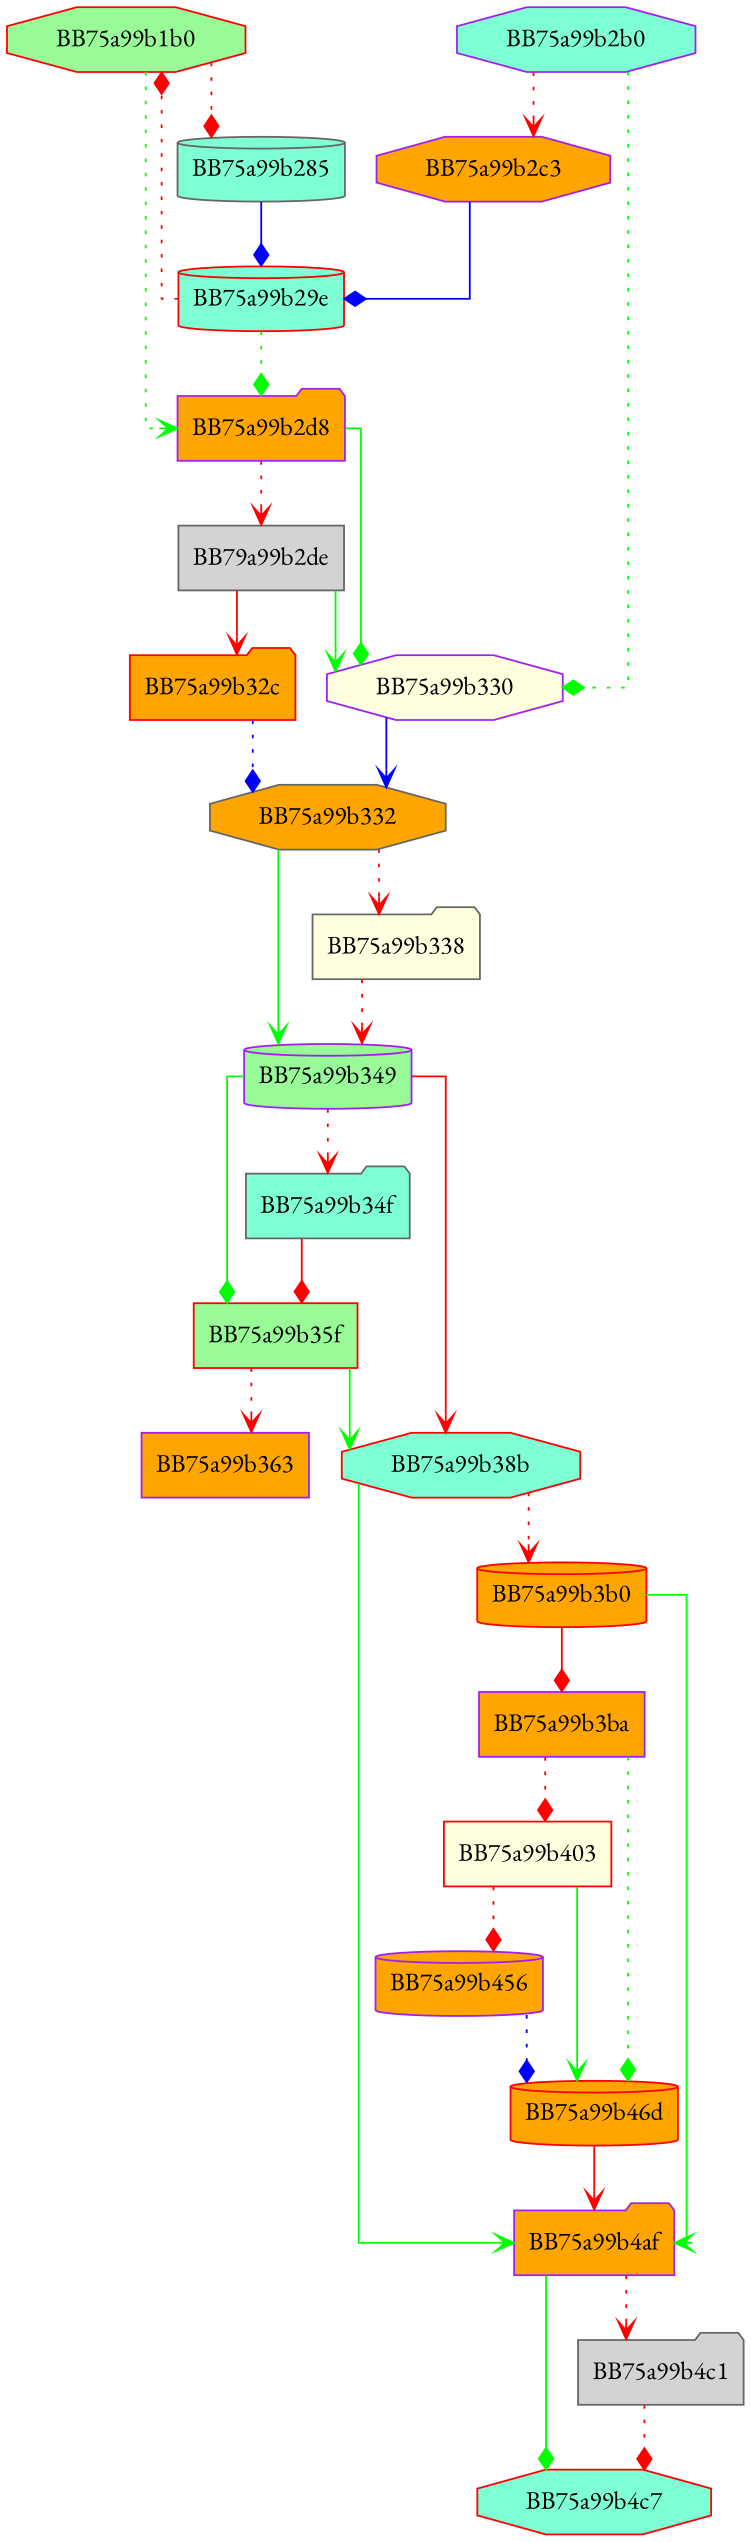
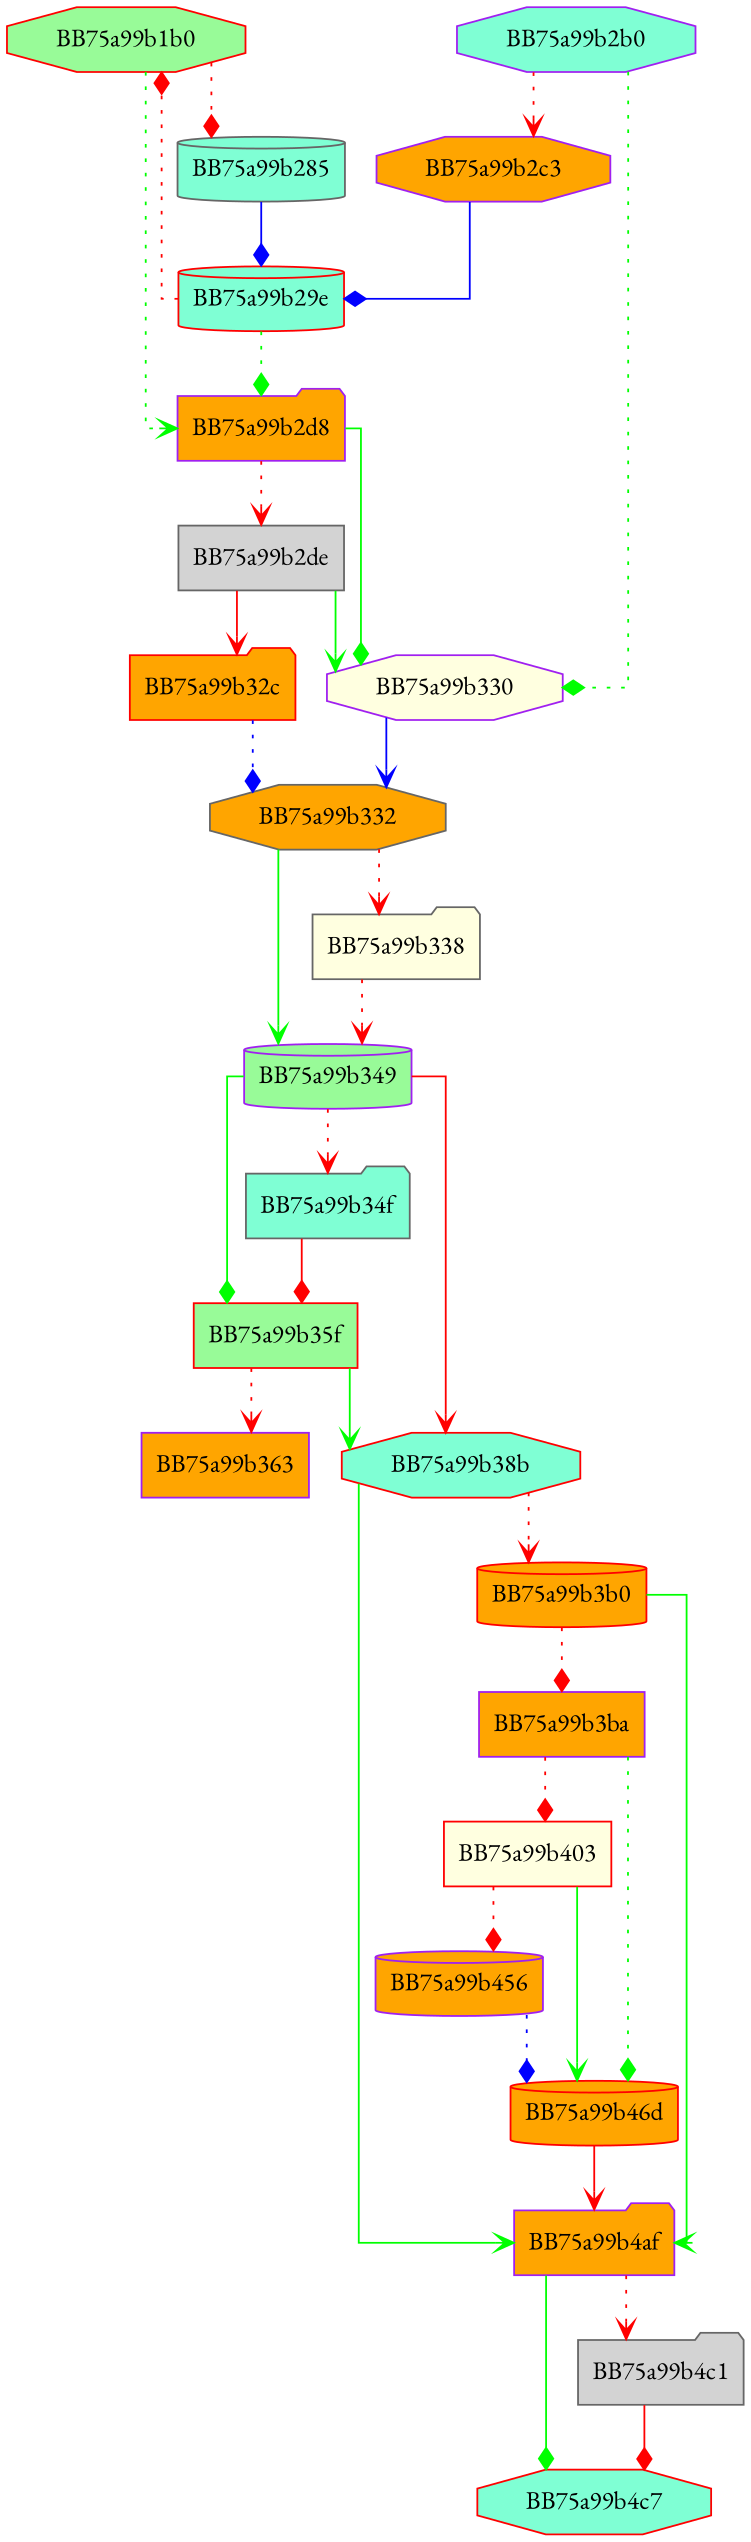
  digraph {
    fontname="EB Garamond"
    splines=ortho
    node [color=red fillcolor=orange fontname="EB Garamond" shape=octagon style=filled]
    edge [arrowhead=vee color=red fontname="EB Garamond" style=dotted]
    BB75a99b1b0 [fillcolor=palegreen]
    BB75a99b2d8 [color=purple shape=folder]
    BB75a99b285 [color=gray40 fillcolor=aquamarine shape=cylinder]
    BB75a99b330 [color=purple fillcolor=lightyellow]
-   BB75a99b2de [color=gray40 fillcolor=lightgrey shape=box label=BB79a99b2de]
+   BB75a99b2de [color=gray40 fillcolor=lightgrey shape=box]
    BB75a99b29e [fillcolor=aquamarine shape=cylinder]
    BB75a99b332 [color=gray40]
    BB75a99b32c [shape=folder]
    BB75a99b2b0 [color=purple fillcolor=aquamarine]
    BB75a99b2c3 [color=purple]
    BB75a99b349 [color=purple fillcolor=palegreen shape=cylinder]
    BB75a99b338 [color=gray40 fillcolor=lightyellow shape=folder]
    BB75a99b35f [fillcolor=palegreen shape=box]
    BB75a99b34f [color=gray40 fillcolor=aquamarine shape=folder]
    BB75a99b38b [fillcolor=aquamarine]
    BB75a99b363 [color=purple shape=box]
    BB75a99b4af [color=purple shape=folder]
    BB75a99b3b0 [shape=cylinder]
    BB75a99b4c7 [fillcolor=aquamarine]
    BB75a99b4c1 [color=gray40 fillcolor=lightgrey shape=folder]
    BB75a99b3ba [color=purple shape=box]
    BB75a99b46d [shape=cylinder]
    BB75a99b403 [fillcolor=lightyellow shape=box]
    BB75a99b456 [color=purple shape=cylinder]
    BB75a99b1b0 -> BB75a99b2d8 [color=green]
    BB75a99b1b0 -> BB75a99b285 [arrowhead=diamond]
    BB75a99b2d8 -> BB75a99b330 [arrowhead=diamond color=green style=solid]
    BB75a99b2d8 -> BB75a99b2de
    BB75a99b285 -> BB75a99b29e [arrowhead=diamond color=blue style=solid]
    BB75a99b330 -> BB75a99b332 [color=blue style=solid]
    BB75a99b2de -> BB75a99b330 [color=green style=solid]
    BB75a99b2de -> BB75a99b32c [style=solid]
    BB75a99b29e -> BB75a99b1b0 [arrowhead=diamond]
    BB75a99b29e -> BB75a99b2d8 [arrowhead=diamond color=green]
    BB75a99b332 -> BB75a99b349 [color=green style=solid]
    BB75a99b332 -> BB75a99b338
    BB75a99b32c -> BB75a99b332 [arrowhead=diamond color=blue]
    BB75a99b2b0 -> BB75a99b330 [arrowhead=diamond color=green]
    BB75a99b2b0 -> BB75a99b2c3
    BB75a99b2c3 -> BB75a99b29e [arrowhead=diamond color=blue style=solid]
    BB75a99b349 -> BB75a99b35f [arrowhead=diamond color=green style=solid]
    BB75a99b349 -> BB75a99b34f
    BB75a99b349 -> BB75a99b38b [style=solid]
    BB75a99b338 -> BB75a99b349
    BB75a99b35f -> BB75a99b38b [color=green style=solid]
    BB75a99b35f -> BB75a99b363
    BB75a99b34f -> BB75a99b35f [arrowhead=diamond style=solid]
    BB75a99b38b -> BB75a99b4af [color=green style=solid]
    BB75a99b38b -> BB75a99b3b0
    BB75a99b4af -> BB75a99b4c7 [arrowhead=diamond color=green style=solid]
    BB75a99b4af -> BB75a99b4c1
    BB75a99b3b0 -> BB75a99b4af [color=green style=solid]
-   BB75a99b3b0 -> BB75a99b3ba [arrowhead=diamond style=solid]
-   BB75a99b4c1 -> BB75a99b4c7 [arrowhead=diamond]
+   BB75a99b3b0 -> BB75a99b3ba [arrowhead=diamond]
+   BB75a99b4c1 -> BB75a99b4c7 [arrowhead=diamond style=solid]
    BB75a99b3ba -> BB75a99b46d [arrowhead=diamond color=green]
    BB75a99b3ba -> BB75a99b403 [arrowhead=diamond]
    BB75a99b46d -> BB75a99b4af [style=solid]
    BB75a99b403 -> BB75a99b46d [color=green style=solid]
    BB75a99b403 -> BB75a99b456 [arrowhead=diamond]
    BB75a99b456 -> BB75a99b46d [arrowhead=diamond color=blue]
  }
